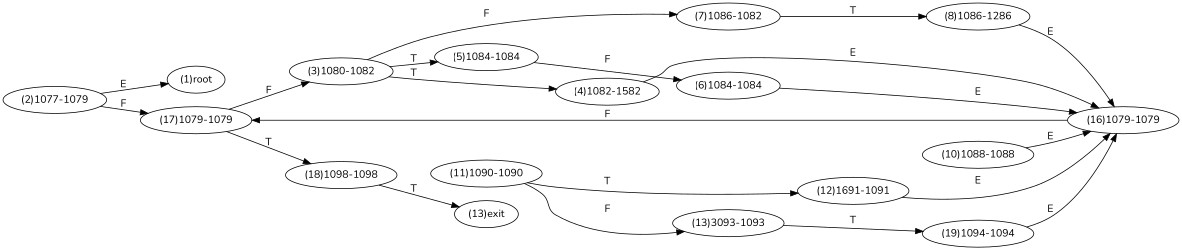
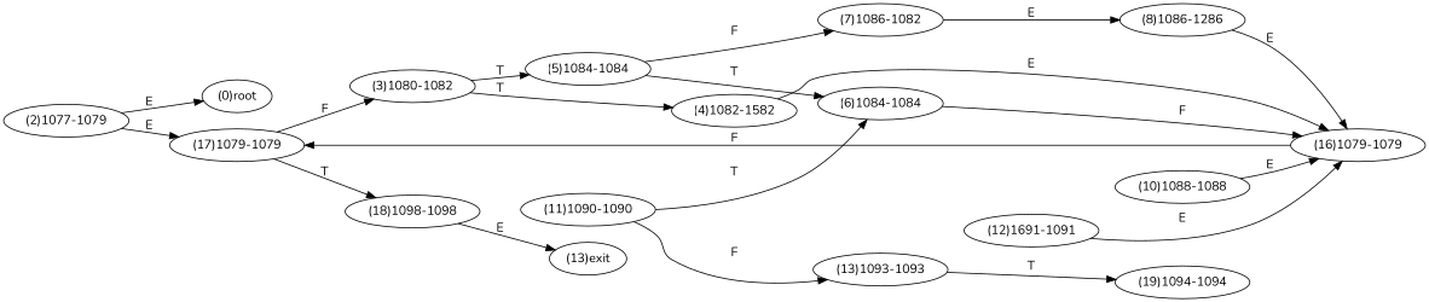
  digraph {
    fontname=Nunito
    rankdir=LR
    node [fontname=Nunito]
    edge [fontname=Nunito]
-   n1 [label="(1)root"]
+   n1 [label="(0)root"]
    n2 [label="(2)1077-1079"]
    n3 [label="(17)1079-1079"]
    n4 [label="(3)1080-1082"]
    n5 [label="(18)1098-1098"]
    n6 [label="(4)1082-1582"]
    n7 [label="(5)1084-1084"]
    n8 [label="(16)1079-1079"]
    n9 [label="(6)1084-1084"]
    n10 [label="(7)1086-1082"]
    n11 [label="(8)1086-1286"]
    n12 [label="(10)1088-1088"]
    n13 [label="(11)1090-1090"]
    n14 [label="(12)1691-1091"]
-   n15 [label="(13)3093-1093"]
+   n15 [label="(13)1093-1093"]
    n16 [label="(19)1094-1094"]
    n17 [label="(13)exit"]
    n2 -> n1 [label=E]
-   n2 -> n3 [label=F]
+   n2 -> n3 [label=E]
    n3 -> n4 [label=F]
    n3 -> n5 [label=T]
    n4 -> n6 [label=T]
    n4 -> n7 [label=T]
-   n5 -> n17 [label=T]
+   n5 -> n17 [label=E]
    n6 -> n8 [label=E]
-   n7 -> n9 [label=F]
-   n4 -> n10 [label=F]
+   n7 -> n9 [label=T]
+   n7 -> n10 [label=F]
    n8 -> n3 [label=F]
-   n9 -> n8 [label=E]
-   n10 -> n11 [label=T]
+   n9 -> n8 [label=F]
+   n10 -> n11 [label=E]
    n11 -> n8 [label=E]
    n12 -> n8 [label=E]
-   n13 -> n14 [label=T]
+   n13 -> n9 [label=T]
    n13 -> n15 [label=F]
    n14 -> n8 [label=E]
    n15 -> n16 [label=T]
-   n16 -> n8 [label=E]
  }
